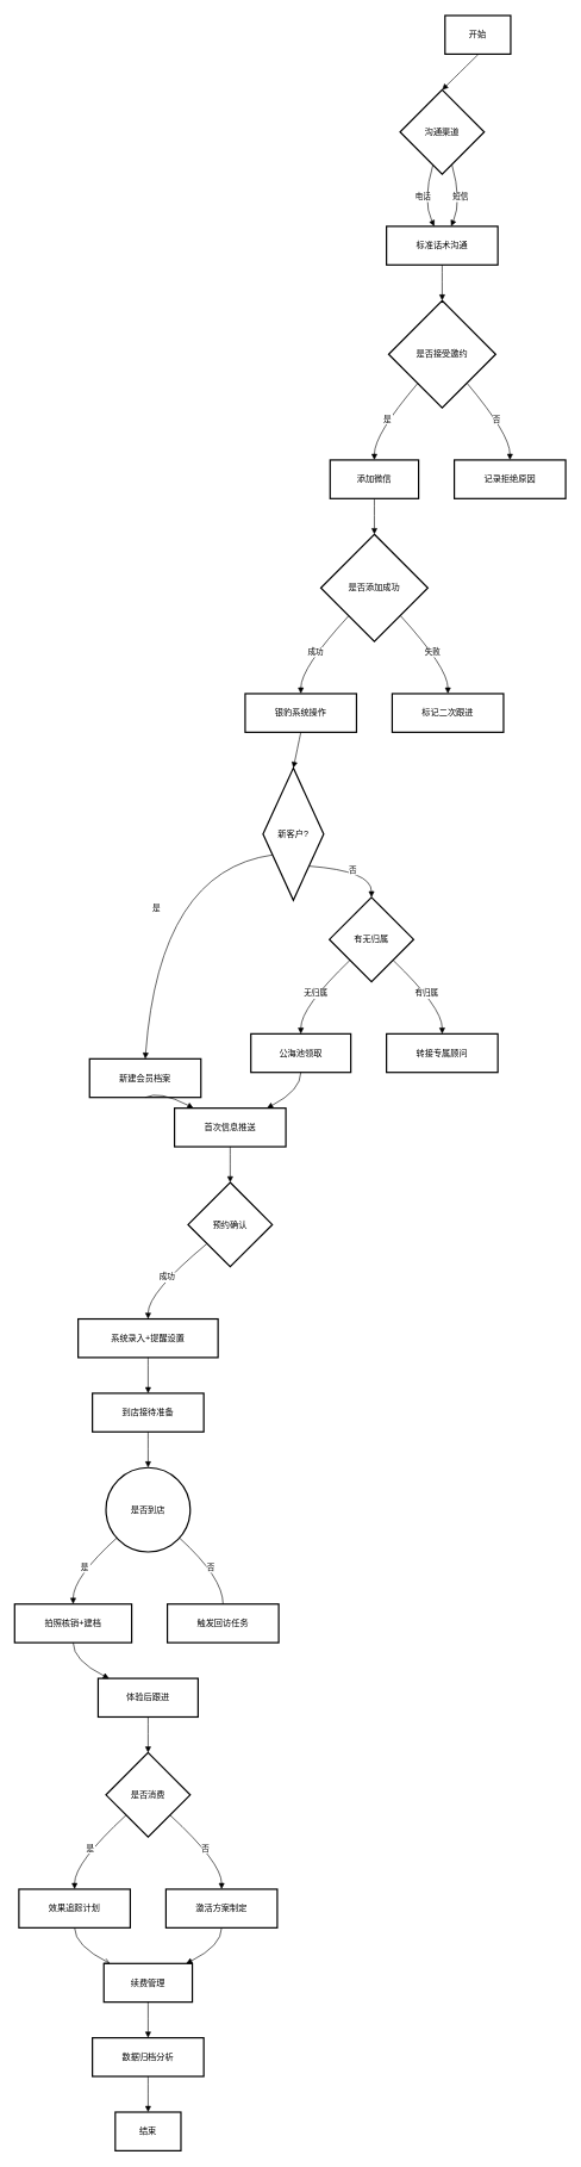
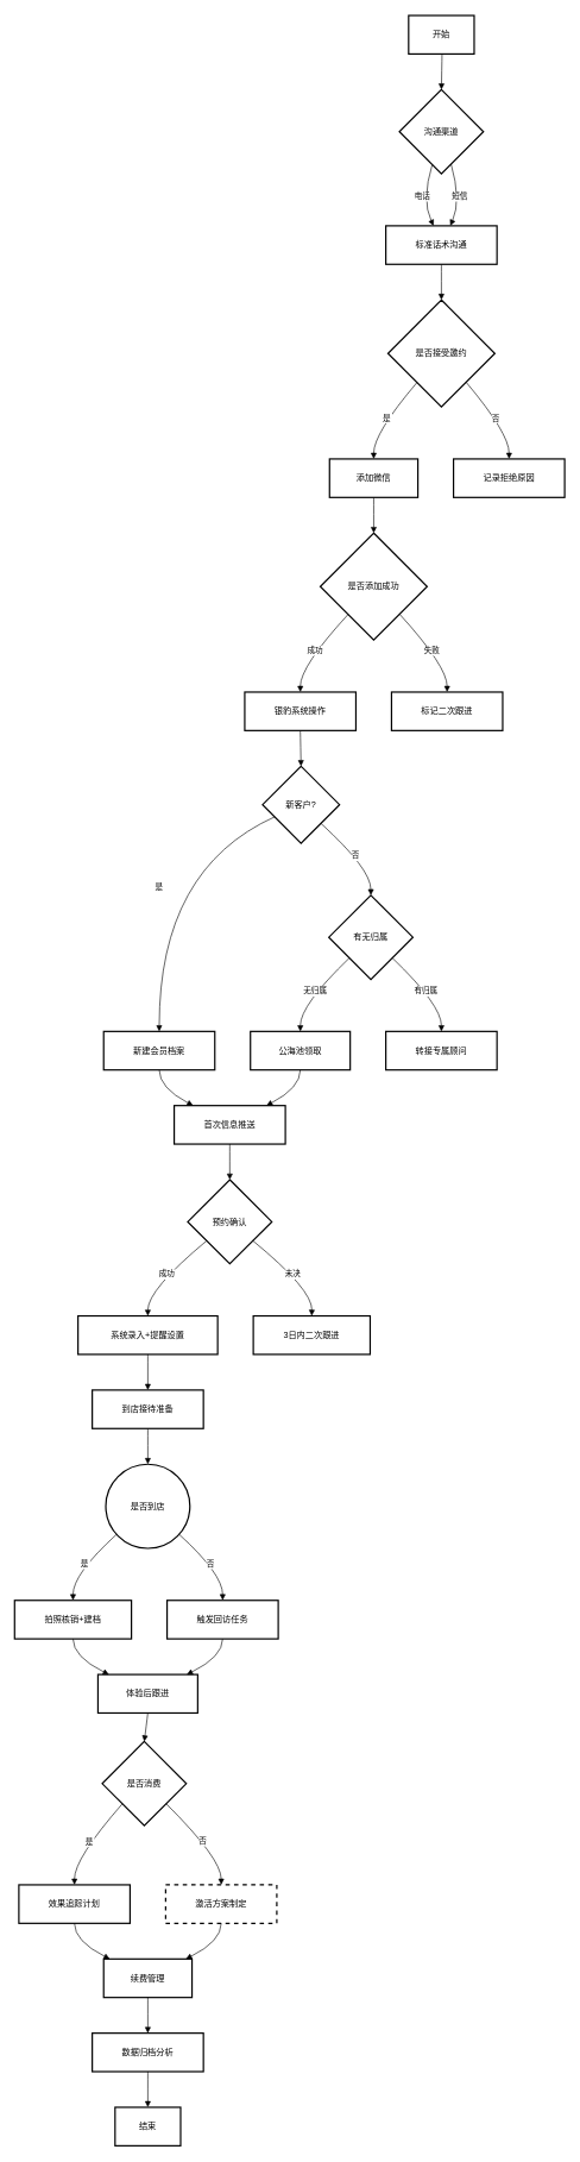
  <mxCell id="0" />
  <mxCell id="1" parent="0" />
- <mxCell id="2" value="开始" style="whiteSpace=wrap;strokeWidth=2;" vertex="1" parent="1"><mxGeometry x="623" y="20" width="92" height="54" as="geometry" /></mxCell>
+ <mxCell id="2" value="开始" style="whiteSpace=wrap;strokeWidth=2;" vertex="1" parent="1"><mxGeometry x="573" y="20" width="92" height="54" as="geometry" /></mxCell>
  <mxCell id="3" value="沟通渠道" style="rhombus;strokeWidth=2;whiteSpace=wrap;" vertex="1" parent="1"><mxGeometry x="560" y="124" width="118" height="118" as="geometry" /></mxCell>
  <mxCell id="4" value="标准话术沟通" style="whiteSpace=wrap;strokeWidth=2;" vertex="1" parent="1"><mxGeometry x="541" y="315" width="156" height="54" as="geometry" /></mxCell>
  <mxCell id="5" value="是否接受邀约" style="rhombus;strokeWidth=2;whiteSpace=wrap;" vertex="1" parent="1"><mxGeometry x="544" y="419" width="150" height="150" as="geometry" /></mxCell>
  <mxCell id="6" value="添加微信" style="whiteSpace=wrap;strokeWidth=2;" vertex="1" parent="1"><mxGeometry x="462" y="642" width="124" height="54" as="geometry" /></mxCell>
  <mxCell id="7" value="记录拒绝原因" style="whiteSpace=wrap;strokeWidth=2;" vertex="1" parent="1"><mxGeometry x="636" y="642" width="156" height="54" as="geometry" /></mxCell>
  <mxCell id="8" value="是否添加成功" style="rhombus;strokeWidth=2;whiteSpace=wrap;" vertex="1" parent="1"><mxGeometry x="449" y="746" width="150" height="150" as="geometry" /></mxCell>
  <mxCell id="9" value="银豹系统操作" style="whiteSpace=wrap;strokeWidth=2;" vertex="1" parent="1"><mxGeometry x="343" y="969" width="156" height="54" as="geometry" /></mxCell>
  <mxCell id="10" value="标记二次跟进" style="whiteSpace=wrap;strokeWidth=2;" vertex="1" parent="1"><mxGeometry x="549" y="969" width="156" height="54" as="geometry" /></mxCell>
- <mxCell id="11" value="新客户?" style="rhombus;strokeWidth=2;whiteSpace=wrap;" vertex="1" parent="1"><mxGeometry x="368" y="1073" width="85" height="185" as="geometry" /></mxCell>
- <mxCell id="12" value="新建会员档案" style="whiteSpace=wrap;strokeWidth=2;" vertex="1" parent="1"><mxGeometry x="125" y="1480" width="156" height="54" as="geometry" /></mxCell>
+ <mxCell id="11" value="新客户?" style="rhombus;strokeWidth=2;whiteSpace=wrap;" vertex="1" parent="1"><mxGeometry x="368" y="1073" width="108" height="108" as="geometry" /></mxCell>
+ <mxCell id="12" value="新建会员档案" style="whiteSpace=wrap;strokeWidth=2;" vertex="1" parent="1"><mxGeometry x="145" y="1445" width="156" height="54" as="geometry" /></mxCell>
  <mxCell id="13" value="有无归属" style="rhombus;strokeWidth=2;whiteSpace=wrap;" vertex="1" parent="1"><mxGeometry x="461" y="1254" width="118" height="118" as="geometry" /></mxCell>
  <mxCell id="14" value="公海池领取" style="whiteSpace=wrap;strokeWidth=2;" vertex="1" parent="1"><mxGeometry x="351" y="1445" width="140" height="54" as="geometry" /></mxCell>
  <mxCell id="15" value="转接专属顾问" style="whiteSpace=wrap;strokeWidth=2;" vertex="1" parent="1"><mxGeometry x="541" y="1445" width="156" height="54" as="geometry" /></mxCell>
  <mxCell id="16" value="首次信息推送" style="whiteSpace=wrap;strokeWidth=2;" vertex="1" parent="1"><mxGeometry x="244" y="1549" width="156" height="54" as="geometry" /></mxCell>
  <mxCell id="17" value="预约确认" style="rhombus;strokeWidth=2;whiteSpace=wrap;" vertex="1" parent="1"><mxGeometry x="263" y="1653" width="118" height="118" as="geometry" /></mxCell>
  <mxCell id="18" value="系统录入+提醒设置" style="whiteSpace=wrap;strokeWidth=2;" vertex="1" parent="1"><mxGeometry x="109" y="1844" width="196" height="54" as="geometry" /></mxCell>
+ <mxCell id="19" value="3日内二次跟进" style="whiteSpace=wrap;strokeWidth=2;" vertex="1" parent="1"><mxGeometry x="355" y="1844" width="164" height="54" as="geometry" /></mxCell>
  <mxCell id="20" value="到店接待准备" style="whiteSpace=wrap;strokeWidth=2;" vertex="1" parent="1"><mxGeometry x="129" y="1948" width="156" height="54" as="geometry" /></mxCell>
  <mxCell id="21" value="是否到店" style="ellipse;strokeWidth=2;whiteSpace=wrap;" vertex="1" parent="1"><mxGeometry x="148" y="2052" width="118" height="118" as="geometry" /></mxCell>
  <mxCell id="22" value="拍照核销+建档" style="whiteSpace=wrap;strokeWidth=2;" vertex="1" parent="1"><mxGeometry x="20" y="2243" width="164" height="54" as="geometry" /></mxCell>
  <mxCell id="23" value="触发回访任务" style="whiteSpace=wrap;strokeWidth=2;" vertex="1" parent="1"><mxGeometry x="234" y="2243" width="156" height="54" as="geometry" /></mxCell>
  <mxCell id="24" value="体验后跟进" style="whiteSpace=wrap;strokeWidth=2;" vertex="1" parent="1"><mxGeometry x="137" y="2347" width="140" height="54" as="geometry" /></mxCell>
- <mxCell id="25" value="是否消费" style="rhombus;strokeWidth=2;whiteSpace=wrap;" vertex="1" parent="1"><mxGeometry x="148" y="2451" width="118" height="118" as="geometry" /></mxCell>
+ <mxCell id="25" value="是否消费" style="rhombus;strokeWidth=2;whiteSpace=wrap;" vertex="1" parent="1"><mxGeometry x="143" y="2441" width="118" height="118" as="geometry" /></mxCell>
  <mxCell id="26" value="效果追踪计划" style="whiteSpace=wrap;strokeWidth=2;" vertex="1" parent="1"><mxGeometry x="26" y="2642" width="156" height="54" as="geometry" /></mxCell>
- <mxCell id="27" value="激活方案制定" style="whiteSpace=wrap;strokeWidth=2;" vertex="1" parent="1"><mxGeometry x="232" y="2642" width="156" height="54" as="geometry" /></mxCell>
+ <mxCell id="27" value="激活方案制定" style="whiteSpace=wrap;strokeWidth=2;dashed=1;" vertex="1" parent="1"><mxGeometry x="232" y="2642" width="156" height="54" as="geometry" /></mxCell>
  <mxCell id="28" value="续费管理" style="whiteSpace=wrap;strokeWidth=2;" vertex="1" parent="1"><mxGeometry x="145" y="2746" width="124" height="54" as="geometry" /></mxCell>
  <mxCell id="29" value="数据归档分析" style="whiteSpace=wrap;strokeWidth=2;" vertex="1" parent="1"><mxGeometry x="129" y="2850" width="156" height="54" as="geometry" /></mxCell>
  <mxCell id="30" value="结束" style="whiteSpace=wrap;strokeWidth=2;" vertex="1" parent="1"><mxGeometry x="161" y="2954" width="92" height="54" as="geometry" /></mxCell>
  <mxCell id="31" value="" style="curved=1;startArrow=none;endArrow=block;exitX=0.51;exitY=1;entryX=0.5;entryY=0;rounded=0;" edge="1" parent="1" source="2" target="3"><mxGeometry relative="1" as="geometry"><Array as="points" /></mxGeometry></mxCell>
  <mxCell id="32" value="电话" style="curved=1;startArrow=none;endArrow=block;exitX=0.36;exitY=1;entryX=0.43;entryY=0;rounded=0;" edge="1" parent="1" source="3" target="4"><mxGeometry relative="1" as="geometry"><Array as="points"><mxPoint x="591" y="279" /></Array></mxGeometry></mxCell>
  <mxCell id="33" value="短信" style="curved=1;startArrow=none;endArrow=block;exitX=0.65;exitY=1;entryX=0.58;entryY=0;rounded=0;" edge="1" parent="1" source="3" target="4"><mxGeometry relative="1" as="geometry"><Array as="points"><mxPoint x="647" y="279" /></Array></mxGeometry></mxCell>
  <mxCell id="34" value="" style="curved=1;startArrow=none;endArrow=block;exitX=0.5;exitY=1;entryX=0.5;entryY=0;rounded=0;" edge="1" parent="1" source="4" target="5"><mxGeometry relative="1" as="geometry"><Array as="points" /></mxGeometry></mxCell>
  <mxCell id="35" value="是" style="curved=1;startArrow=none;endArrow=block;exitX=0.08;exitY=1;entryX=0.5;entryY=0;rounded=0;" edge="1" parent="1" source="5" target="6"><mxGeometry relative="1" as="geometry"><Array as="points"><mxPoint x="524" y="606" /></Array></mxGeometry></mxCell>
  <mxCell id="36" value="否" style="curved=1;startArrow=none;endArrow=block;exitX=0.93;exitY=1;entryX=0.5;entryY=0;rounded=0;" edge="1" parent="1" source="5" target="7"><mxGeometry relative="1" as="geometry"><Array as="points"><mxPoint x="714" y="606" /></Array></mxGeometry></mxCell>
  <mxCell id="37" value="" style="curved=1;startArrow=none;endArrow=block;exitX=0.5;exitY=1;entryX=0.5;entryY=0;rounded=0;" edge="1" parent="1" source="6" target="8"><mxGeometry relative="1" as="geometry"><Array as="points" /></mxGeometry></mxCell>
  <mxCell id="38" value="成功" style="curved=1;startArrow=none;endArrow=block;exitX=0.04;exitY=1;entryX=0.5;entryY=0;rounded=0;" edge="1" parent="1" source="8" target="9"><mxGeometry relative="1" as="geometry"><Array as="points"><mxPoint x="421" y="933" /></Array></mxGeometry></mxCell>
  <mxCell id="39" value="失败" style="curved=1;startArrow=none;endArrow=block;exitX=0.97;exitY=1;entryX=0.5;entryY=0;rounded=0;" edge="1" parent="1" source="8" target="10"><mxGeometry relative="1" as="geometry"><Array as="points"><mxPoint x="627" y="933" /></Array></mxGeometry></mxCell>
  <mxCell id="40" value="" style="curved=1;startArrow=none;endArrow=block;exitX=0.5;exitY=1;entryX=0.5;entryY=0;rounded=0;" edge="1" parent="1" source="9" target="11"><mxGeometry relative="1" as="geometry"><Array as="points" /></mxGeometry></mxCell>
  <mxCell id="41" value="是" style="curved=1;startArrow=none;endArrow=block;exitX=0;exitY=0.73;entryX=0.5;entryY=0;rounded=0;" edge="1" parent="1" source="11" target="12"><mxGeometry relative="1" as="geometry"><Array as="points"><mxPoint x="223" y="1217" /></Array></mxGeometry></mxCell>
  <mxCell id="42" value="否" style="curved=1;startArrow=none;endArrow=block;exitX=0.99;exitY=0.96;entryX=0.5;entryY=0;rounded=0;" edge="1" parent="1" source="11" target="13"><mxGeometry relative="1" as="geometry"><Array as="points"><mxPoint x="520" y="1217" /></Array></mxGeometry></mxCell>
  <mxCell id="43" value="无归属" style="curved=1;startArrow=none;endArrow=block;exitX=0;exitY=0.98;entryX=0.5;entryY=0;rounded=0;" edge="1" parent="1" source="13" target="14"><mxGeometry relative="1" as="geometry"><Array as="points"><mxPoint x="421" y="1408" /></Array></mxGeometry></mxCell>
  <mxCell id="44" value="有归属" style="curved=1;startArrow=none;endArrow=block;exitX=1;exitY=0.98;entryX=0.5;entryY=0;rounded=0;" edge="1" parent="1" source="13" target="15"><mxGeometry relative="1" as="geometry"><Array as="points"><mxPoint x="619" y="1408" /></Array></mxGeometry></mxCell>
  <mxCell id="45" value="" style="curved=1;startArrow=none;endArrow=block;exitX=0.5;exitY=1;entryX=0.17;entryY=0;rounded=0;" edge="1" parent="1" source="12" target="16"><mxGeometry relative="1" as="geometry"><Array as="points"><mxPoint x="223" y="1524" /></Array></mxGeometry></mxCell>
  <mxCell id="46" value="" style="curved=1;startArrow=none;endArrow=block;exitX=0.5;exitY=1;entryX=0.83;entryY=0;rounded=0;" edge="1" parent="1" source="14" target="16"><mxGeometry relative="1" as="geometry"><Array as="points"><mxPoint x="421" y="1524" /></Array></mxGeometry></mxCell>
  <mxCell id="47" value="" style="curved=1;startArrow=none;endArrow=block;exitX=0.5;exitY=1;entryX=0.5;entryY=0;rounded=0;" edge="1" parent="1" source="16" target="17"><mxGeometry relative="1" as="geometry"><Array as="points" /></mxGeometry></mxCell>
  <mxCell id="48" value="成功" style="curved=1;startArrow=none;endArrow=block;exitX=0;exitY=0.91;entryX=0.5;entryY=0;rounded=0;" edge="1" parent="1" source="17" target="18"><mxGeometry relative="1" as="geometry"><Array as="points"><mxPoint x="207" y="1807" /></Array></mxGeometry></mxCell>
+ <mxCell id="49" value="未决" style="curved=1;startArrow=none;endArrow=block;exitX=1;exitY=0.91;entryX=0.5;entryY=0;rounded=0;" edge="1" parent="1" source="17" target="19"><mxGeometry relative="1" as="geometry"><Array as="points"><mxPoint x="438" y="1807" /></Array></mxGeometry></mxCell>
  <mxCell id="50" value="" style="curved=1;startArrow=none;endArrow=block;exitX=0.5;exitY=1;entryX=0.5;entryY=0;rounded=0;" edge="1" parent="1" source="18" target="20"><mxGeometry relative="1" as="geometry"><Array as="points" /></mxGeometry></mxCell>
  <mxCell id="51" value="" style="curved=1;startArrow=none;endArrow=block;exitX=0.5;exitY=1;entryX=0.5;entryY=0;rounded=0;" edge="1" parent="1" source="20" target="21"><mxGeometry relative="1" as="geometry"><Array as="points" /></mxGeometry></mxCell>
  <mxCell id="52" value="是" style="curved=1;startArrow=none;endArrow=block;exitX=0;exitY=0.95;entryX=0.5;entryY=0;rounded=0;" edge="1" parent="1" source="21" target="22"><mxGeometry relative="1" as="geometry"><Array as="points"><mxPoint x="102" y="2206" /></Array></mxGeometry></mxCell>
- <mxCell id="53" value="否" style="curved=1;startArrow=none;endArrow=none;exitX=1;exitY=0.95;entryX=0.5;entryY=0;rounded=0;" edge="1" parent="1" source="21" target="23"><mxGeometry relative="1" as="geometry"><Array as="points"><mxPoint x="312" y="2206" /></Array></mxGeometry></mxCell>
+ <mxCell id="53" value="否" style="curved=1;startArrow=none;endArrow=block;exitX=1;exitY=0.95;entryX=0.5;entryY=0;rounded=0;" edge="1" parent="1" source="21" target="23"><mxGeometry relative="1" as="geometry"><Array as="points"><mxPoint x="312" y="2206" /></Array></mxGeometry></mxCell>
  <mxCell id="54" value="" style="curved=1;startArrow=none;endArrow=block;exitX=0.5;exitY=1;entryX=0.11;entryY=0;rounded=0;" edge="1" parent="1" source="22" target="24"><mxGeometry relative="1" as="geometry"><Array as="points"><mxPoint x="102" y="2322" /></Array></mxGeometry></mxCell>
+ <mxCell id="55" value="" style="curved=1;startArrow=none;endArrow=block;exitX=0.5;exitY=1;entryX=0.89;entryY=0;rounded=0;" edge="1" parent="1" source="23" target="24"><mxGeometry relative="1" as="geometry"><Array as="points"><mxPoint x="312" y="2322" /></Array></mxGeometry></mxCell>
  <mxCell id="56" value="" style="curved=1;startArrow=none;endArrow=block;exitX=0.5;exitY=1;entryX=0.5;entryY=0;rounded=0;" edge="1" parent="1" source="24" target="25"><mxGeometry relative="1" as="geometry"><Array as="points" /></mxGeometry></mxCell>
  <mxCell id="57" value="是" style="curved=1;startArrow=none;endArrow=block;exitX=0;exitY=0.96;entryX=0.5;entryY=0;rounded=0;" edge="1" parent="1" source="25" target="26"><mxGeometry relative="1" as="geometry"><Array as="points"><mxPoint x="104" y="2605" /></Array></mxGeometry></mxCell>
  <mxCell id="58" value="否" style="curved=1;startArrow=none;endArrow=block;exitX=1;exitY=0.96;entryX=0.5;entryY=0;rounded=0;" edge="1" parent="1" source="25" target="27"><mxGeometry relative="1" as="geometry"><Array as="points"><mxPoint x="310" y="2605" /></Array></mxGeometry></mxCell>
- <mxCell id="59" value="" style="curved=1;startArrow=none;endArrow=open;exitX=0.5;exitY=1;entryX=0.07;entryY=0;rounded=0;" edge="1" parent="1" source="26" target="28"><mxGeometry relative="1" as="geometry"><Array as="points"><mxPoint x="104" y="2721" /></Array></mxGeometry></mxCell>
+ <mxCell id="59" value="" style="curved=1;startArrow=none;endArrow=block;exitX=0.5;exitY=1;entryX=0.07;entryY=0;rounded=0;" edge="1" parent="1" source="26" target="28"><mxGeometry relative="1" as="geometry"><Array as="points"><mxPoint x="104" y="2721" /></Array></mxGeometry></mxCell>
  <mxCell id="60" value="" style="curved=1;startArrow=none;endArrow=block;exitX=0.5;exitY=1;entryX=0.93;entryY=0;rounded=0;" edge="1" parent="1" source="27" target="28"><mxGeometry relative="1" as="geometry"><Array as="points"><mxPoint x="310" y="2721" /></Array></mxGeometry></mxCell>
  <mxCell id="61" value="" style="curved=1;startArrow=none;endArrow=block;exitX=0.5;exitY=1;entryX=0.5;entryY=0;rounded=0;" edge="1" parent="1" source="28" target="29"><mxGeometry relative="1" as="geometry"><Array as="points" /></mxGeometry></mxCell>
  <mxCell id="62" value="" style="curved=1;startArrow=none;endArrow=block;exitX=0.5;exitY=1;entryX=0.5;entryY=0;rounded=0;" edge="1" parent="1" source="29" target="30"><mxGeometry relative="1" as="geometry"><Array as="points" /></mxGeometry></mxCell>
